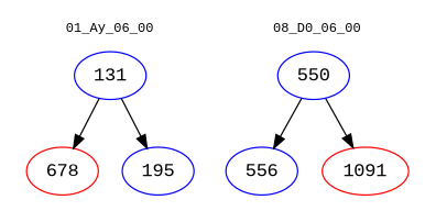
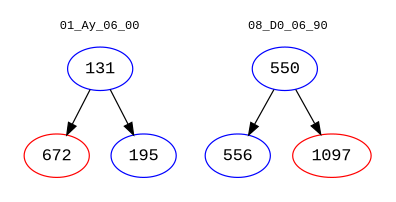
  digraph {
    fontname="Liberation Mono"
    node [color=blue fontname="Liberation Mono"]
    edge [color=black fontname="Liberation Mono"]
    n1 [label=131]
-   n2 [color=red label=678]
+   n2 [color=red label=672]
    n3 [label=195]
    n4 [label=550]
    n5 [label=556]
-   n6 [color=red label=1091]
+   n6 [color=red label=1097]
    subgraph cluster_1 {
      color=white
      fontsize=10
      label="01_Ay_06_00"
      n1
      n2
      n3
    }
    subgraph cluster_2 {
      color=white
      fontsize=10
-     label="08_D0_06_00"
+     label="08_D0_06_90"
      n4
      n5
      n6
    }
    n1 -> n2
    n1 -> n3
    n4 -> n5
    n4 -> n6
  }
